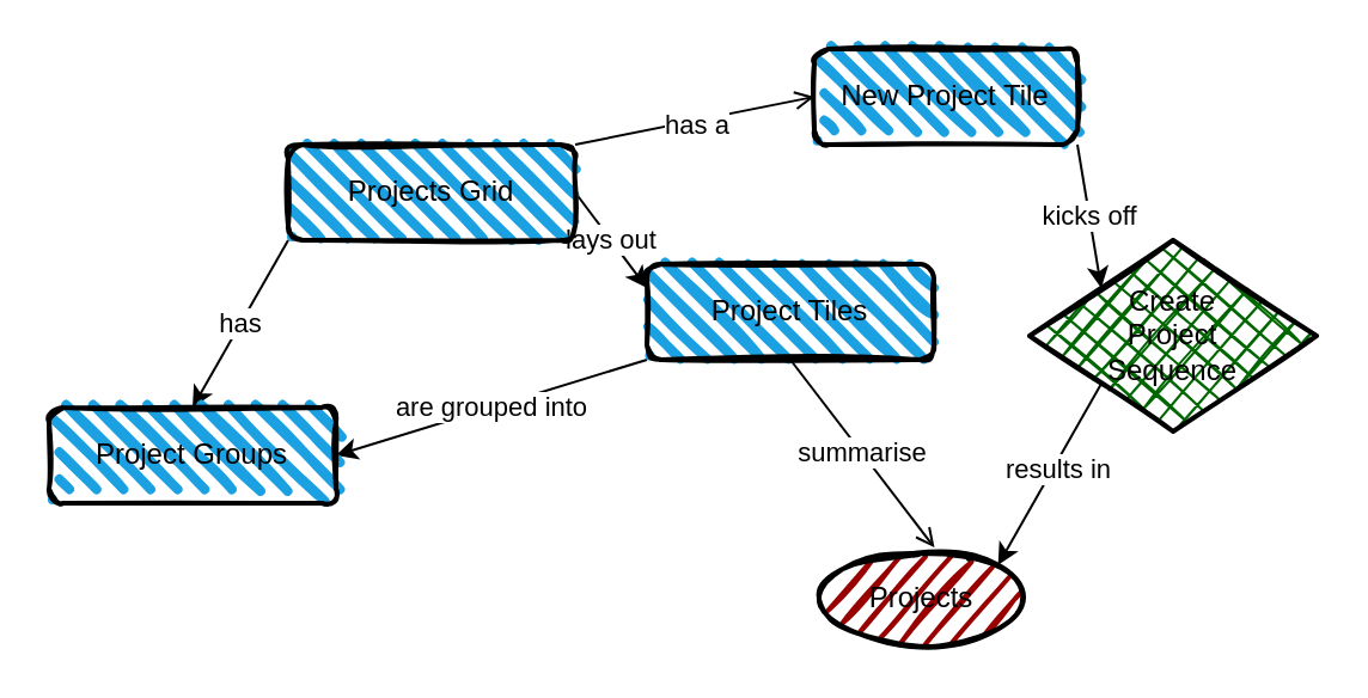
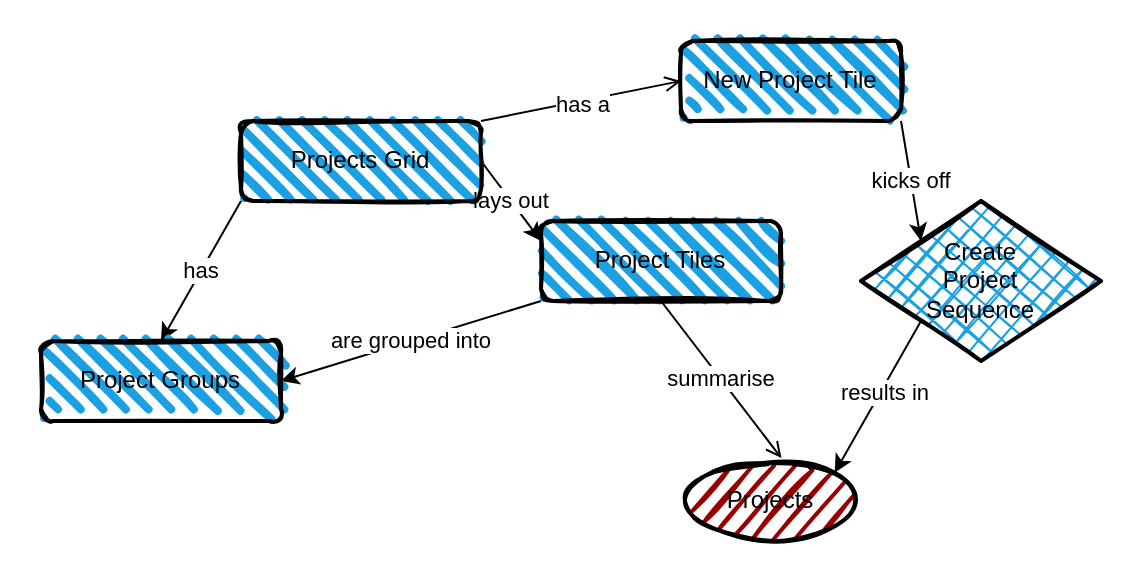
  <mxCell id="0" />
  <mxCell id="1" parent="0" />
  <mxCell id="2" value="lays out" style="edgeStyle=none;html=1;exitX=1;exitY=0.5;exitDx=0;exitDy=0;entryX=0;entryY=0.25;entryDx=0;entryDy=0;" parent="1" source="6" target="10" edge="1"><mxGeometry relative="1" as="geometry" /></mxCell>
  <mxCell id="3" value="has" style="edgeStyle=none;html=1;exitX=0;exitY=1;exitDx=0;exitDy=0;entryX=0.5;entryY=0;entryDx=0;entryDy=0;" parent="1" source="6" target="11" edge="1"><mxGeometry relative="1" as="geometry" /></mxCell>
  <mxCell id="4" style="edgeStyle=none;html=1;exitX=1;exitY=0;exitDx=0;exitDy=0;entryX=0;entryY=0.5;entryDx=0;entryDy=0;endArrow=open;" parent="1" source="6" target="13" edge="1"><mxGeometry relative="1" as="geometry"><mxPoint x="260" y="30" as="targetPoint" /></mxGeometry></mxCell>
  <mxCell id="5" value="has a" style="edgeLabel;html=1;align=center;verticalAlign=middle;resizable=0;points=[];" parent="4" vertex="1" connectable="0"><mxGeometry x="-0.007" y="-2" relative="1" as="geometry"><mxPoint as="offset" /></mxGeometry></mxCell>
  <mxCell id="6" value="Projects Grid" style="rounded=1;whiteSpace=wrap;html=1;strokeWidth=2;fillWeight=4;hachureGap=8;hachureAngle=45;fillColor=#1ba1e2;sketch=1;" parent="1" vertex="1"><mxGeometry x="120" y="60" width="120" height="40" as="geometry" /></mxCell>
  <mxCell id="7" value="Projects" style="ellipse;whiteSpace=wrap;html=1;strokeWidth=2;fillWeight=2;hachureGap=8;fillColor=#990000;fillStyle=dots;sketch=1;" parent="1" vertex="1"><mxGeometry x="340" y="230" width="90" height="40" as="geometry" /></mxCell>
  <mxCell id="8" value="are grouped into" style="edgeStyle=none;html=1;exitX=0;exitY=1;exitDx=0;exitDy=0;entryX=1;entryY=0.5;entryDx=0;entryDy=0;" parent="1" source="10" target="11" edge="1"><mxGeometry relative="1" as="geometry" /></mxCell>
  <mxCell id="9" value="summarise" style="edgeStyle=none;html=1;exitX=0.5;exitY=1;exitDx=0;exitDy=0;entryX=0.558;entryY=-0.036;entryDx=0;entryDy=0;entryPerimeter=0;endArrow=open;" parent="1" source="10" target="7" edge="1"><mxGeometry relative="1" as="geometry" /></mxCell>
  <mxCell id="10" value="Project Tiles" style="rounded=1;whiteSpace=wrap;html=1;strokeWidth=2;fillWeight=4;hachureGap=8;hachureAngle=45;fillColor=#1ba1e2;sketch=1;" parent="1" vertex="1"><mxGeometry x="270" y="110" width="120" height="40" as="geometry" /></mxCell>
  <mxCell id="11" value="Project Groups" style="rounded=1;whiteSpace=wrap;html=1;strokeWidth=2;fillWeight=4;hachureGap=8;hachureAngle=45;fillColor=#1ba1e2;sketch=1;" parent="1" vertex="1"><mxGeometry x="20" y="170" width="120" height="40" as="geometry" /></mxCell>
  <mxCell id="12" value="kicks off" style="edgeStyle=none;html=1;exitX=1;exitY=1;exitDx=0;exitDy=0;entryX=0;entryY=0;entryDx=0;entryDy=0;" parent="1" source="13" target="16" edge="1"><mxGeometry relative="1" as="geometry" /></mxCell>
  <mxCell id="13" value="New Project Tile" style="rounded=1;whiteSpace=wrap;html=1;strokeWidth=2;fillWeight=4;hachureGap=8;hachureAngle=45;fillColor=#1ba1e2;sketch=1;" parent="1" vertex="1"><mxGeometry x="340" y="20" width="110" height="40" as="geometry" /></mxCell>
  <mxCell id="14" style="edgeStyle=none;html=1;exitX=0;exitY=1;exitDx=0;exitDy=0;entryX=1;entryY=0;entryDx=0;entryDy=0;" parent="1" source="16" target="7" edge="1"><mxGeometry relative="1" as="geometry" /></mxCell>
  <mxCell id="15" value="results in" style="edgeLabel;html=1;align=center;verticalAlign=middle;resizable=0;points=[];" parent="14" vertex="1" connectable="0"><mxGeometry x="-0.086" y="1" relative="1" as="geometry"><mxPoint as="offset" /></mxGeometry></mxCell>
- <mxCell id="16" value="Create&lt;br&gt;Project &lt;br&gt;Sequence" style="rhombus;whiteSpace=wrap;html=1;strokeWidth=2;fillWeight=-1;hachureGap=8;fillStyle=cross-hatch;fillColor=#006600;sketch=1;" parent="1" vertex="1"><mxGeometry x="430" y="100" width="120" height="80" as="geometry" /></mxCell>
+ <mxCell id="16" value="Create&lt;br&gt;Project &lt;br&gt;Sequence" style="rhombus;whiteSpace=wrap;html=1;strokeWidth=2;fillWeight=-1;hachureGap=8;fillStyle=cross-hatch;fillColor=#1ba1e2;sketch=1;" parent="1" vertex="1"><mxGeometry x="430" y="100" width="120" height="80" as="geometry" /></mxCell>
